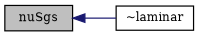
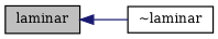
  digraph {
    rankdir=LR
    fontname="DejaVu Serif"
    node [color=black fontname="DejaVu Serif" fontsize=10 shape=record]
-   n1 [fillcolor=grey75 fontcolor=black height=0.2 label=nuSgs style=filled width=0.4]
+   n1 [fillcolor=grey75 fontcolor=black height=0.2 label=laminar style=filled width=0.4]
    n2 [height=0.2 label="~laminar" width=0.4]
    n1 -> n2 [color=midnightblue dir=back fontname="DejaVu Serif" fontsize=10 labelfontname=FreeSans labelfontsize=10 style=solid]
  }
